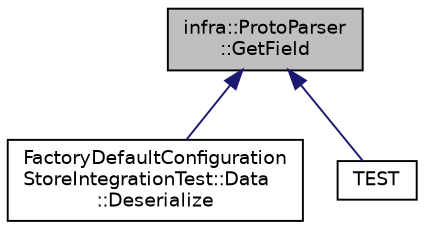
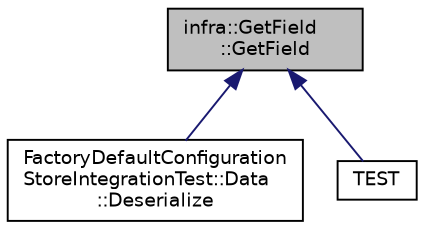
  digraph {
    rankdir=TB
    node [color=black fillcolor=white fontname=Helvetica fontsize=10 shape=record style=filled]
    edge [color=midnightblue dir=back fontname=Helvetica fontsize=10 labelfontname=Helvetica labelfontsize=10 style=solid]
-   n1 [fillcolor=grey75 fontcolor=black height=0.2 label="infra::ProtoParser\l::GetField" width=0.4]
+   n1 [fillcolor=grey75 fontcolor=black height=0.2 label="infra::GetField\l::GetField" width=0.4]
    n2 [height=0.2 label="FactoryDefaultConfiguration\lStoreIntegrationTest::Data\l::Deserialize" width=0.4]
    n3 [height=0.2 label=TEST width=0.4]
    n1 -> n2
    n1 -> n3
  }
